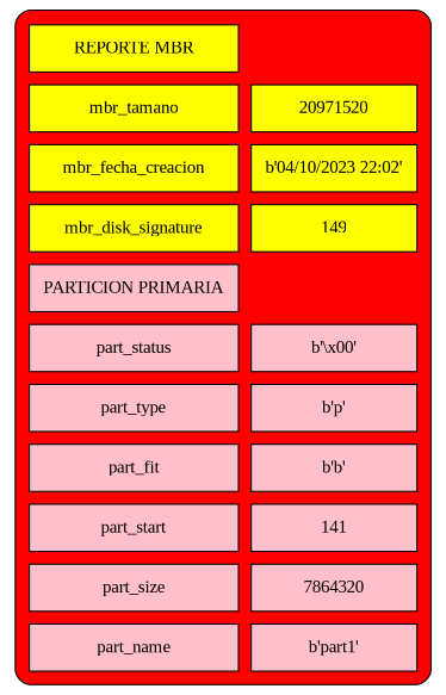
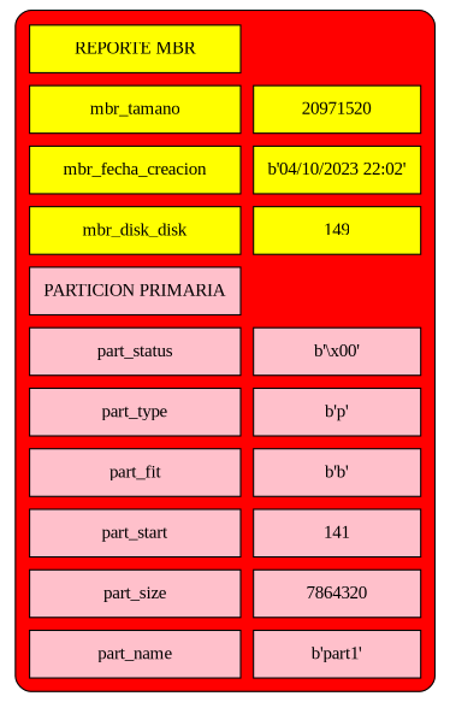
  digraph {
    fontname="Liberation Serif"
-   n1 [label=< <TABLE cellspacing="10" cellpadding="10" style="rounded" bgcolor="red">  <TR><TD bgcolor="yellow">REPORTE MBR</TD></TR> <TR><TD bgcolor="yellow">mbr_tamano</TD><TD bgcolor="yellow">20971520</TD></TR>  <TR><TD bgcolor="yellow">mbr_fecha_creacion</TD><TD bgcolor="yellow">b'04/10/2023 22:02'</TD></TR> <TR><TD bgcolor="yellow">mbr_disk_signature</TD><TD bgcolor="yellow">149</TD></TR>  <TR><TD bgcolor="pink">PARTICION PRIMARIA</TD></TR> <TR><TD bgcolor="pink">part_status</TD><TD bgcolor="pink">b'\x00'</TD></TR> <TR><TD bgcolor="pink">part_type</TD><TD bgcolor="pink">b'p'</TD></TR> <TR><TD bgcolor="pink">part_fit</TD><TD bgcolor="pink">b'b'</TD></TR> <TR><TD bgcolor="pink">part_start</TD><TD bgcolor="pink">141</TD></TR> <TR><TD bgcolor="pink">part_size</TD><TD bgcolor="pink">7864320</TD></TR> <TR><TD bgcolor="pink">part_name</TD><TD bgcolor="pink">b'part1'</TD></TR> </TABLE>> shape=none fontname="Liberation Serif"]
+   n1 [label=< <TABLE cellspacing="10" cellpadding="10" style="rounded" bgcolor="red">  <TR><TD bgcolor="yellow">REPORTE MBR</TD></TR> <TR><TD bgcolor="yellow">mbr_tamano</TD><TD bgcolor="yellow">20971520</TD></TR>  <TR><TD bgcolor="yellow">mbr_fecha_creacion</TD><TD bgcolor="yellow">b'04/10/2023 22:02'</TD></TR> <TR><TD bgcolor="yellow">mbr_disk_disk</TD><TD bgcolor="yellow">149</TD></TR>  <TR><TD bgcolor="pink">PARTICION PRIMARIA</TD></TR> <TR><TD bgcolor="pink">part_status</TD><TD bgcolor="pink">b'\x00'</TD></TR> <TR><TD bgcolor="pink">part_type</TD><TD bgcolor="pink">b'p'</TD></TR> <TR><TD bgcolor="pink">part_fit</TD><TD bgcolor="pink">b'b'</TD></TR> <TR><TD bgcolor="pink">part_start</TD><TD bgcolor="pink">141</TD></TR> <TR><TD bgcolor="pink">part_size</TD><TD bgcolor="pink">7864320</TD></TR> <TR><TD bgcolor="pink">part_name</TD><TD bgcolor="pink">b'part1'</TD></TR> </TABLE>> shape=none fontname="Liberation Serif"]
  }
